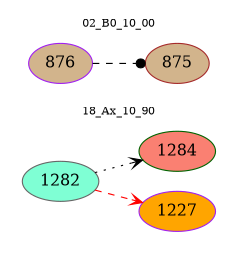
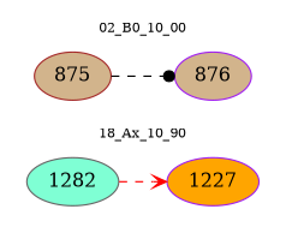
  digraph {
    rankdir=LR
    node [color=purple fillcolor=tan style=filled]
    edge [arrowhead=vee color=black style=dashed]
    n1 [color=gray40 fillcolor=aquamarine label=1282]
    n2 [fillcolor=orange label=1227]
-   n3 [color=darkgreen fillcolor=salmon label=1284]
    n4 [color=brown label=875]
    n5 [label=876]
    subgraph cluster_1 {
      color=white
      fontsize=10
      label="18_Ax_10_90"
      n1
      n2
-     n3
    }
    subgraph cluster_2 {
      color=white
      fontsize=10
      label="02_B0_10_00"
      n4
      n5
    }
    n1 -> n2 [color=red]
-   n1 -> n3 [style=dotted]
-   n5 -> n4 [arrowhead=dot]
+   n4 -> n5 [arrowhead=dot]
  }
